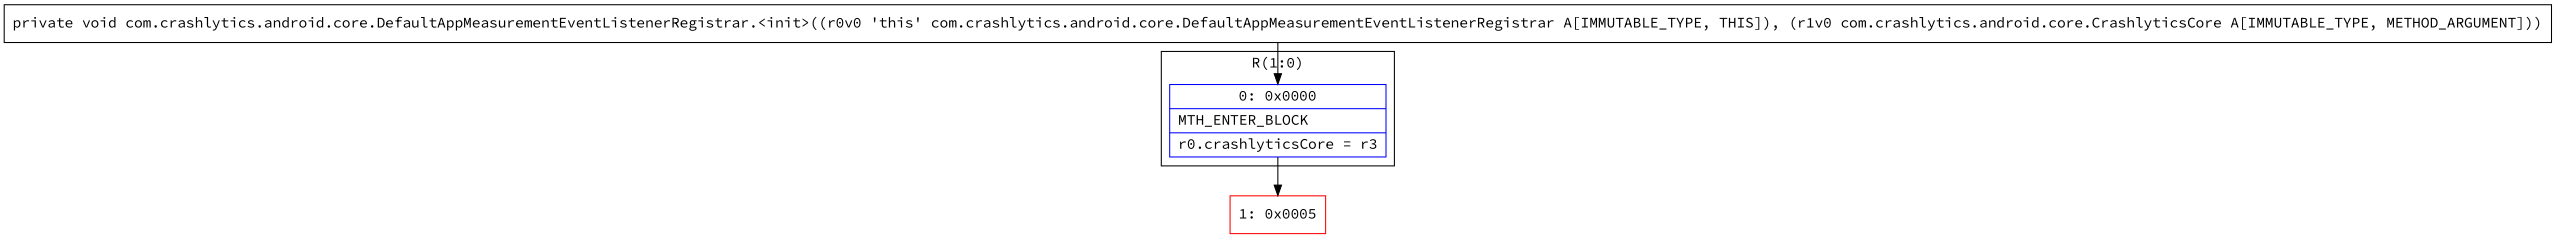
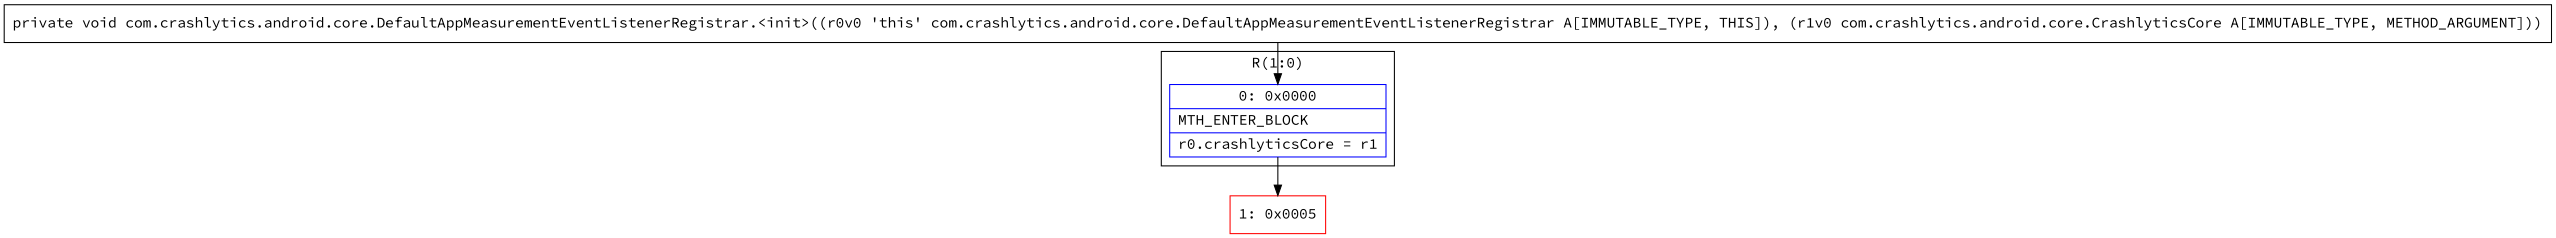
  digraph {
    fontname="Source Code Pro"
    node [shape=record fontname="Source Code Pro"]
    edge [fontname="Source Code Pro"]
-   n1 [color=blue label="{0\:\ 0x0000|MTH_ENTER_BLOCK\l|r0.crashlyticsCore = r3\l}"]
+   n1 [color=blue label="{0\:\ 0x0000|MTH_ENTER_BLOCK\l|r0.crashlyticsCore = r1\l}"]
    n2 [color=red label="{1\:\ 0x0005}"]
    n3 [label="{private void com.crashlytics.android.core.DefaultAppMeasurementEventListenerRegistrar.\<init\>((r0v0 'this' com.crashlytics.android.core.DefaultAppMeasurementEventListenerRegistrar A[IMMUTABLE_TYPE, THIS]), (r1v0 com.crashlytics.android.core.CrashlyticsCore A[IMMUTABLE_TYPE, METHOD_ARGUMENT])) }"]
    subgraph cluster_1 {
      label="R(1:0)"
      n1
    }
    n1 -> n2
    n3 -> n1
  }
